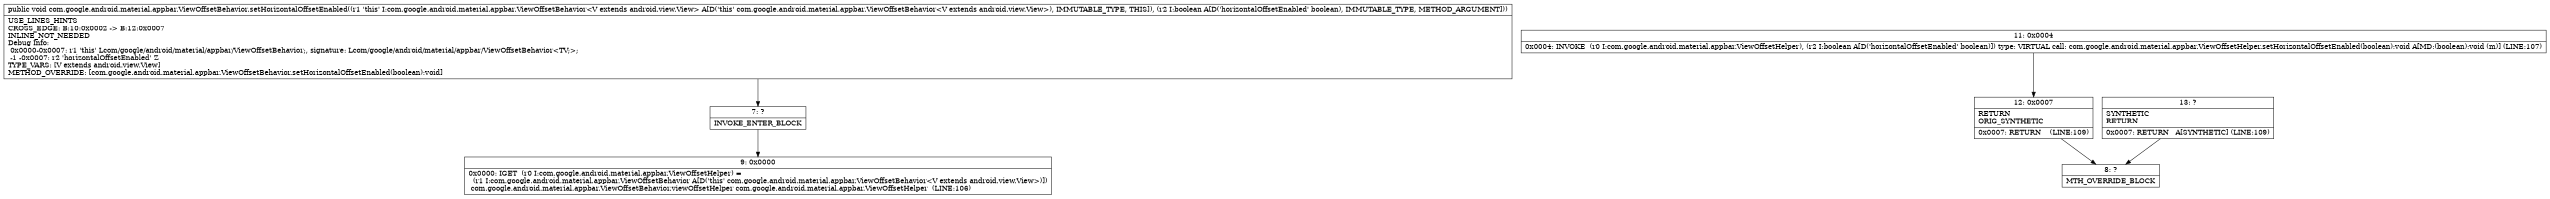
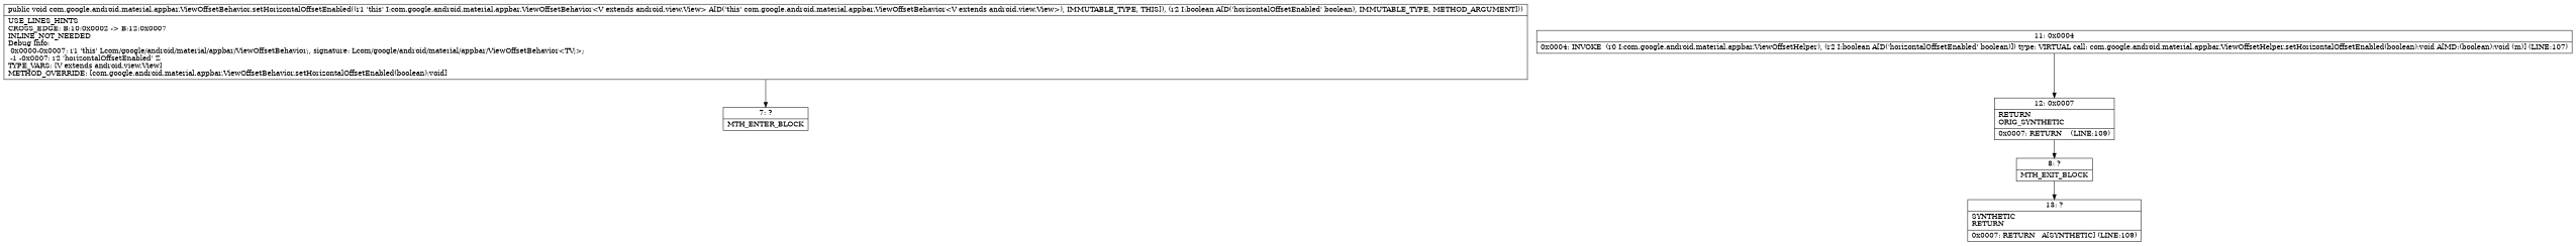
  digraph {
    fontname="DejaVu Serif"
    node [fontname="DejaVu Serif" shape=record]
    edge [fontname="DejaVu Serif"]
-   n1 [label="{7\:\ ?|INVOKE_ENTER_BLOCK\l}"]
-   n2 [label="{9\:\ 0x0000|0x0000: IGET  (r0 I:com.google.android.material.appbar.ViewOffsetHelper) = \l  (r1 I:com.google.android.material.appbar.ViewOffsetBehavior A[D('this' com.google.android.material.appbar.ViewOffsetBehavior\<V extends android.view.View\>)])\l com.google.android.material.appbar.ViewOffsetBehavior.viewOffsetHelper com.google.android.material.appbar.ViewOffsetHelper  (LINE:106)\l}"]
+   n1 [label="{7\:\ ?|MTH_ENTER_BLOCK\l}"]
    n3 [label="{11\:\ 0x0004|0x0004: INVOKE  (r0 I:com.google.android.material.appbar.ViewOffsetHelper), (r2 I:boolean A[D('horizontalOffsetEnabled' boolean)]) type: VIRTUAL call: com.google.android.material.appbar.ViewOffsetHelper.setHorizontalOffsetEnabled(boolean):void A[MD:(boolean):void (m)] (LINE:107)\l}"]
    n4 [label="{12\:\ 0x0007|RETURN\lORIG_SYNTHETIC\l|0x0007: RETURN    (LINE:109)\l}"]
    n5 [label="{13\:\ ?|SYNTHETIC\lRETURN\l|0x0007: RETURN   A[SYNTHETIC] (LINE:109)\l}"]
-   n6 [label="{8\:\ ?|MTH_OVERRIDE_BLOCK\l}"]
+   n6 [label="{8\:\ ?|MTH_EXIT_BLOCK\l}"]
    n7 [label="{public void com.google.android.material.appbar.ViewOffsetBehavior.setHorizontalOffsetEnabled((r1 'this' I:com.google.android.material.appbar.ViewOffsetBehavior\<V extends android.view.View\> A[D('this' com.google.android.material.appbar.ViewOffsetBehavior\<V extends android.view.View\>), IMMUTABLE_TYPE, THIS]), (r2 I:boolean A[D('horizontalOffsetEnabled' boolean), IMMUTABLE_TYPE, METHOD_ARGUMENT]))  | USE_LINES_HINTS\lCROSS_EDGE: B:10:0x0002 \-\> B:12:0x0007\lINLINE_NOT_NEEDED\lDebug Info:\l  0x0000\-0x0007: r1 'this' Lcom\/google\/android\/material\/appbar\/ViewOffsetBehavior;, signature: Lcom\/google\/android\/material\/appbar\/ViewOffsetBehavior\<TV;\>;\l  \-1 \-0x0007: r2 'horizontalOffsetEnabled' Z\lTYPE_VARS: [V extends android.view.View]\lMETHOD_OVERRIDE: [com.google.android.material.appbar.ViewOffsetBehavior.setHorizontalOffsetEnabled(boolean):void]\l}"]
-   n1 -> n2
    n3 -> n4
    n4 -> n6
-   n5 -> n6
+   n6 -> n5
    n7 -> n1
  }
